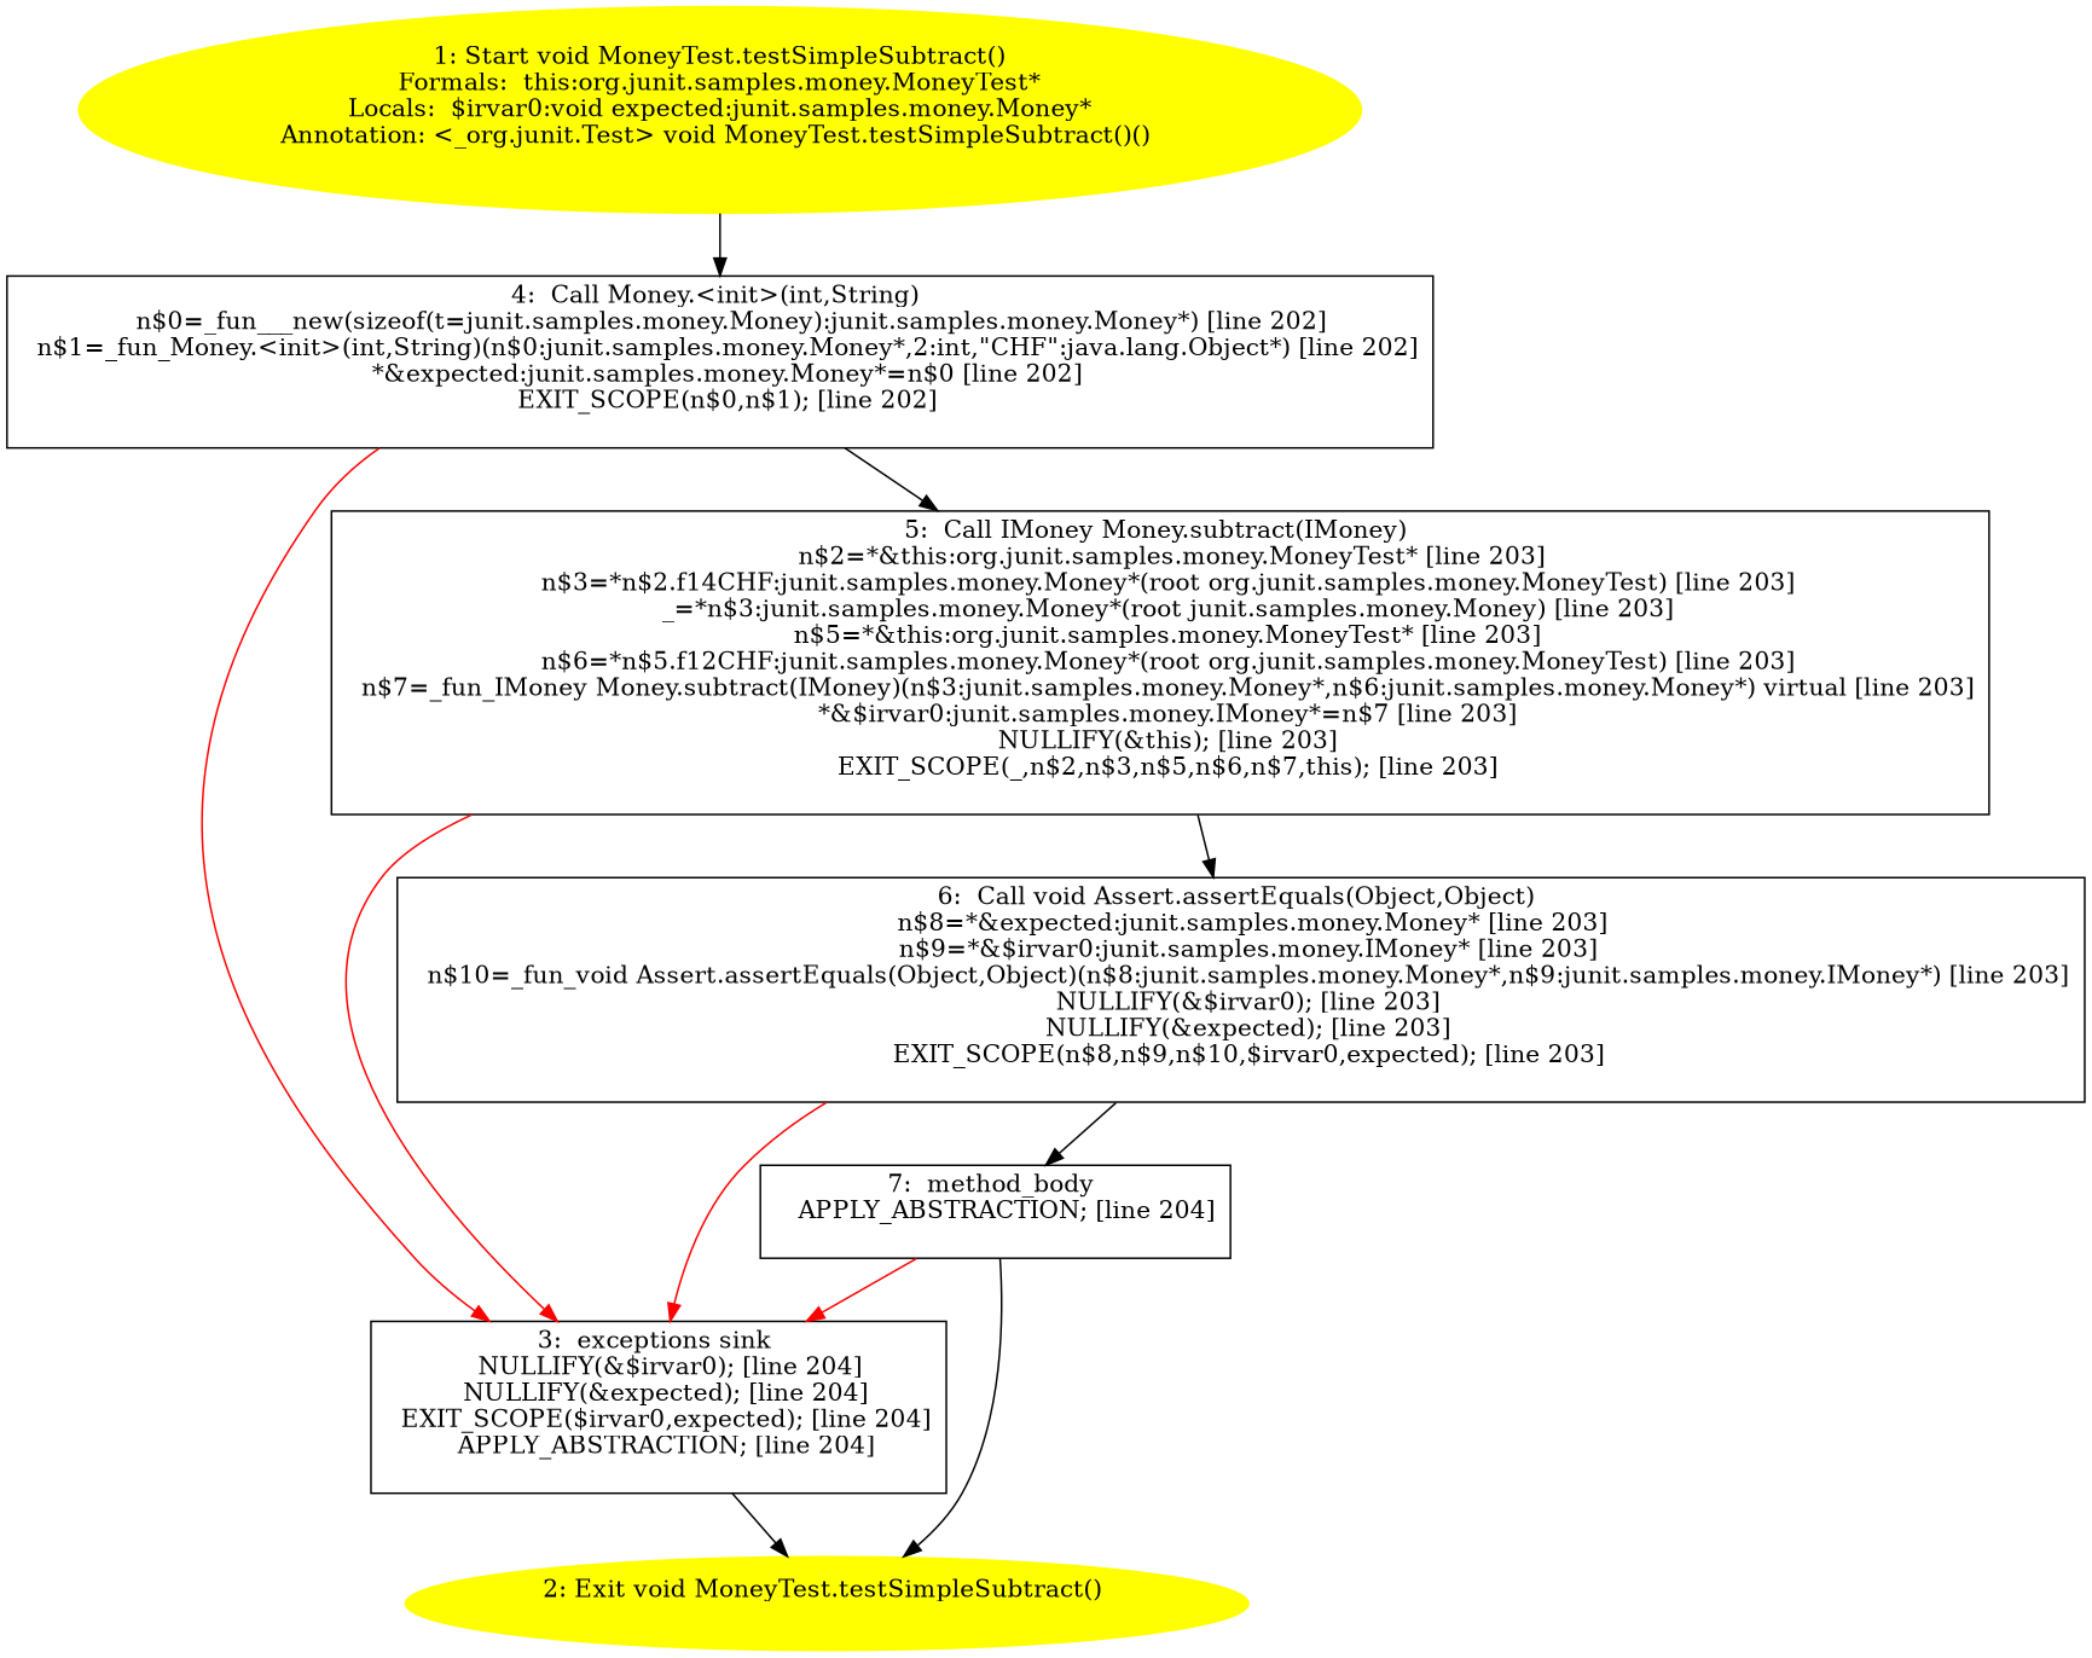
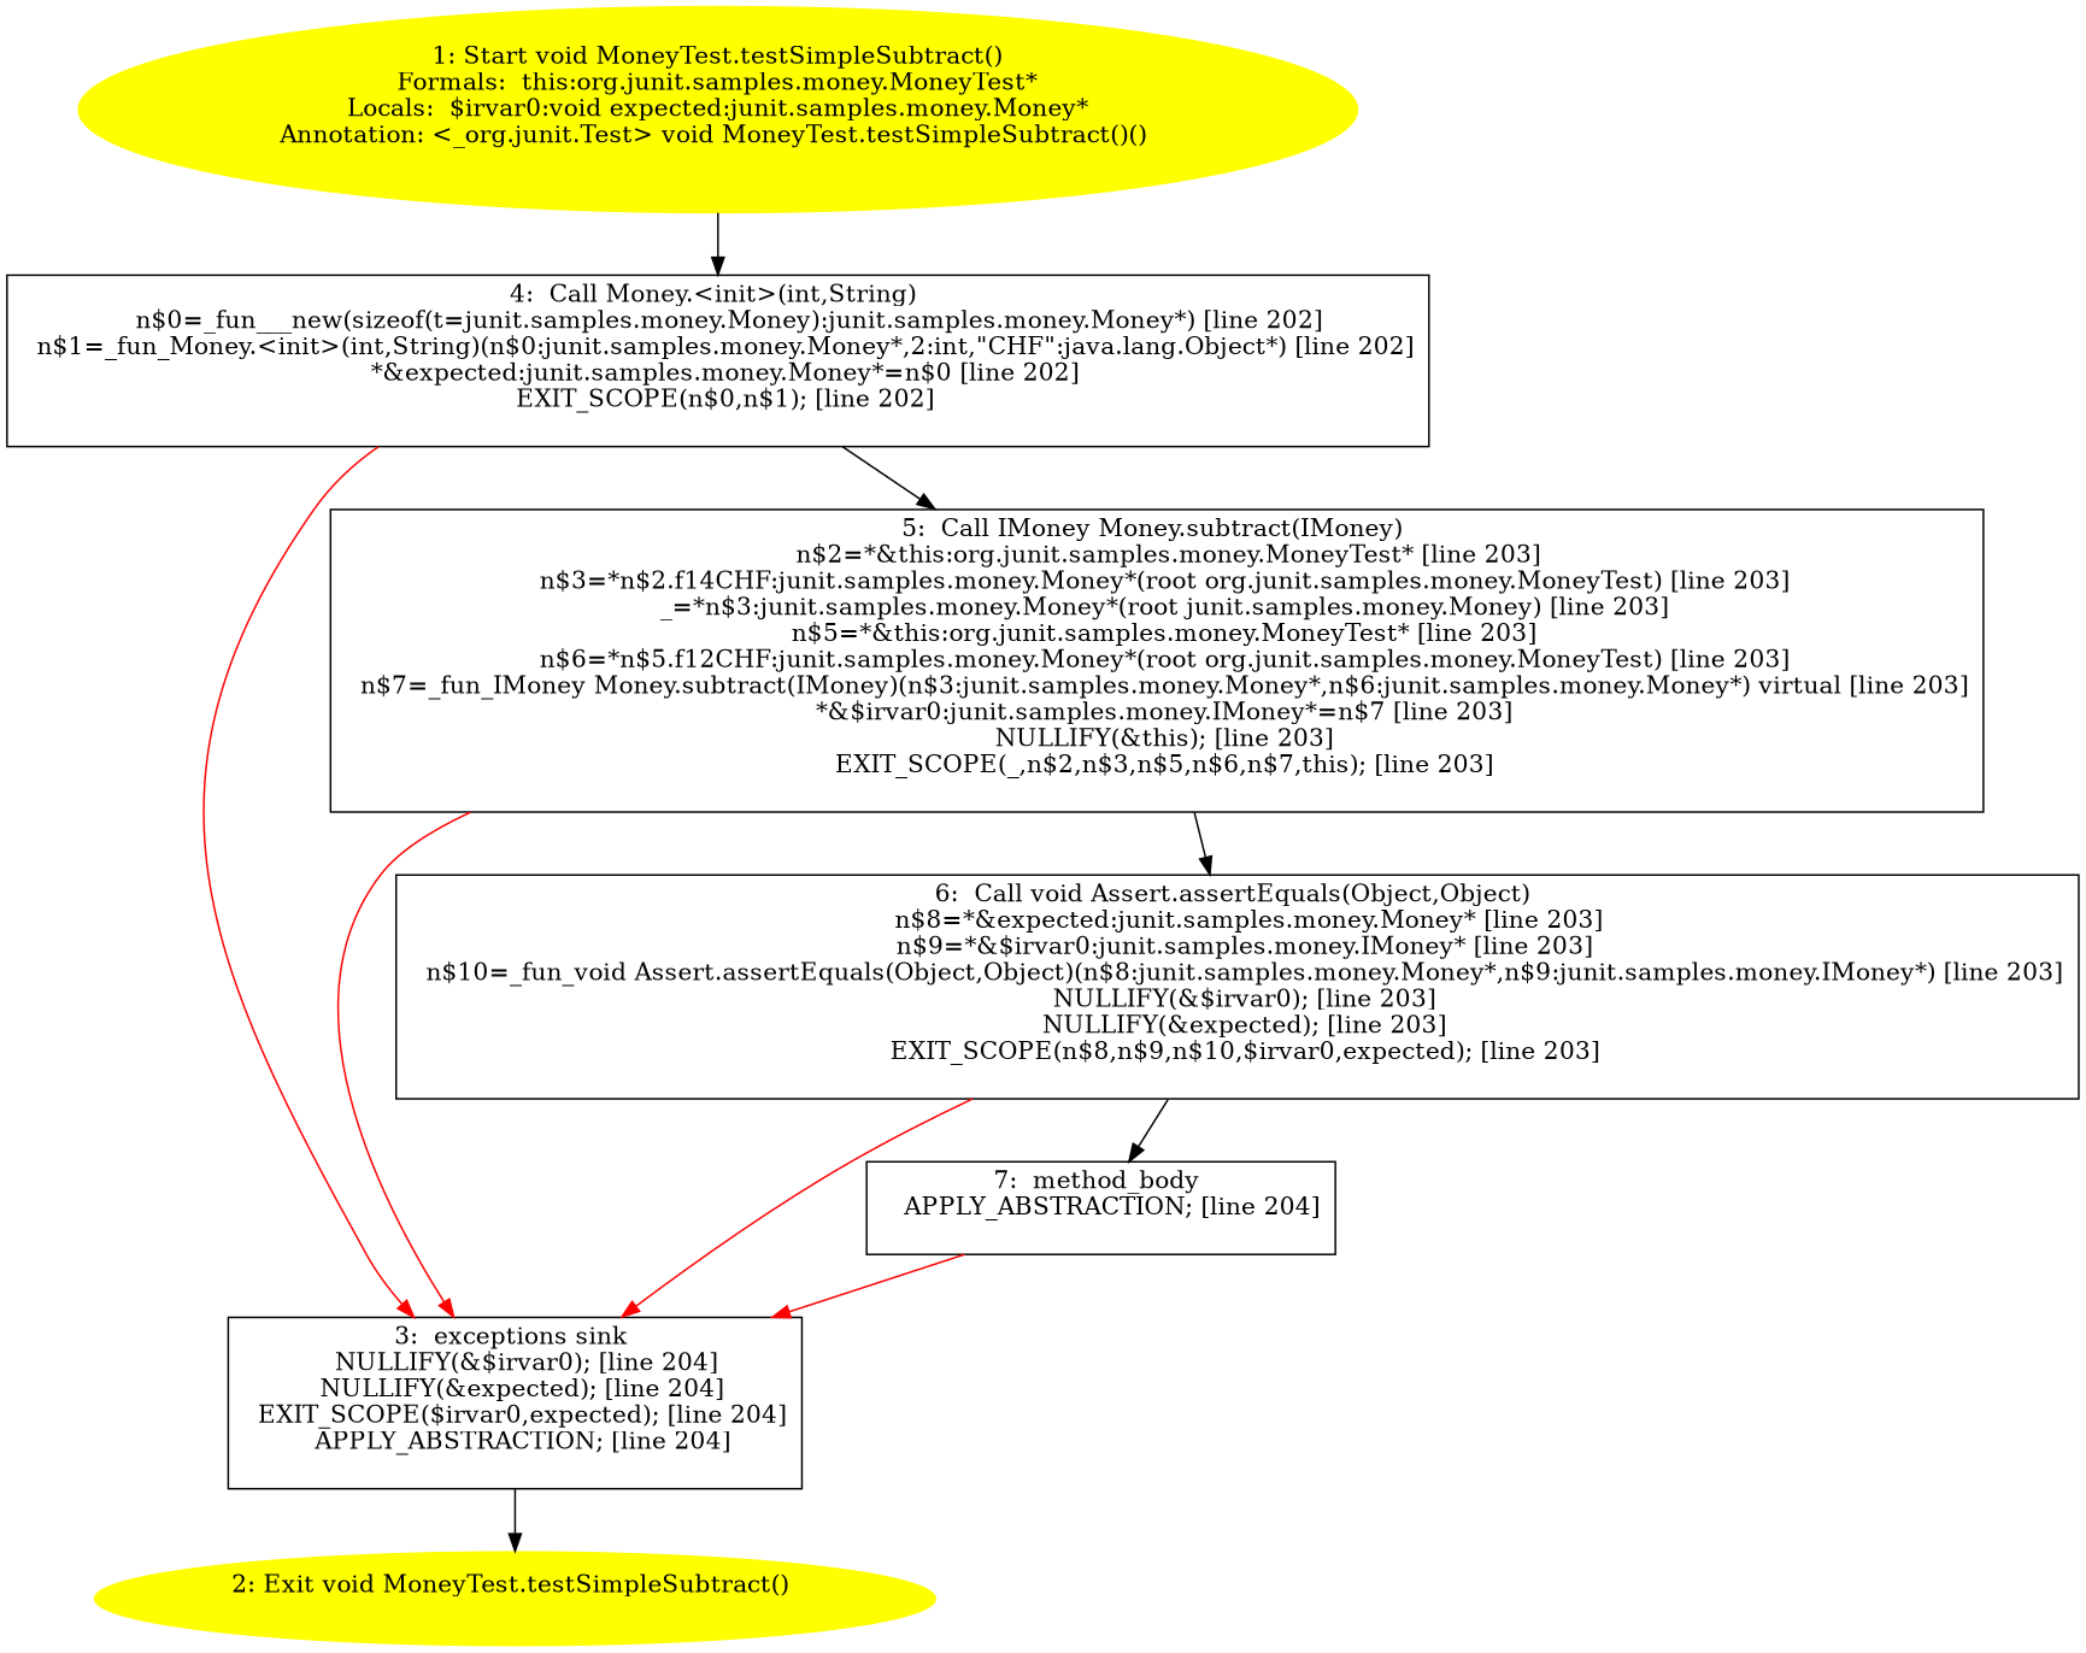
  digraph {
    node [shape=box]
    n1 [color=yellow label="1: Start void MoneyTest.testSimpleSubtract()\nFormals:  this:org.junit.samples.money.MoneyTest*\nLocals:  $irvar0:void expected:junit.samples.money.Money*\nAnnotation: <_org.junit.Test> void MoneyTest.testSimpleSubtract()() \n  " style=filled shape=""]
    n2 [label="4:  Call Money.<init>(int,String) \n   n$0=_fun___new(sizeof(t=junit.samples.money.Money):junit.samples.money.Money*) [line 202]\n  n$1=_fun_Money.<init>(int,String)(n$0:junit.samples.money.Money*,2:int,\"CHF\":java.lang.Object*) [line 202]\n  *&expected:junit.samples.money.Money*=n$0 [line 202]\n  EXIT_SCOPE(n$0,n$1); [line 202]\n "]
    n3 [label="3:  exceptions sink \n   NULLIFY(&$irvar0); [line 204]\n  NULLIFY(&expected); [line 204]\n  EXIT_SCOPE($irvar0,expected); [line 204]\n  APPLY_ABSTRACTION; [line 204]\n "]
    n4 [label="5:  Call IMoney Money.subtract(IMoney) \n   n$2=*&this:org.junit.samples.money.MoneyTest* [line 203]\n  n$3=*n$2.f14CHF:junit.samples.money.Money*(root org.junit.samples.money.MoneyTest) [line 203]\n  _=*n$3:junit.samples.money.Money*(root junit.samples.money.Money) [line 203]\n  n$5=*&this:org.junit.samples.money.MoneyTest* [line 203]\n  n$6=*n$5.f12CHF:junit.samples.money.Money*(root org.junit.samples.money.MoneyTest) [line 203]\n  n$7=_fun_IMoney Money.subtract(IMoney)(n$3:junit.samples.money.Money*,n$6:junit.samples.money.Money*) virtual [line 203]\n  *&$irvar0:junit.samples.money.IMoney*=n$7 [line 203]\n  NULLIFY(&this); [line 203]\n  EXIT_SCOPE(_,n$2,n$3,n$5,n$6,n$7,this); [line 203]\n "]
    n5 [color=yellow label="2: Exit void MoneyTest.testSimpleSubtract() \n  " style=filled shape=""]
    n6 [label="6:  Call void Assert.assertEquals(Object,Object) \n   n$8=*&expected:junit.samples.money.Money* [line 203]\n  n$9=*&$irvar0:junit.samples.money.IMoney* [line 203]\n  n$10=_fun_void Assert.assertEquals(Object,Object)(n$8:junit.samples.money.Money*,n$9:junit.samples.money.IMoney*) [line 203]\n  NULLIFY(&$irvar0); [line 203]\n  NULLIFY(&expected); [line 203]\n  EXIT_SCOPE(n$8,n$9,n$10,$irvar0,expected); [line 203]\n "]
    n7 [label="7:  method_body \n   APPLY_ABSTRACTION; [line 204]\n "]
    n1 -> n2
    n2 -> n3 [color=red]
    n2 -> n4
    n3 -> n5
    n4 -> n3 [color=red]
    n4 -> n6
    n6 -> n3 [color=red]
    n6 -> n7
    n7 -> n3 [color=red]
-   n7 -> n5
  }
